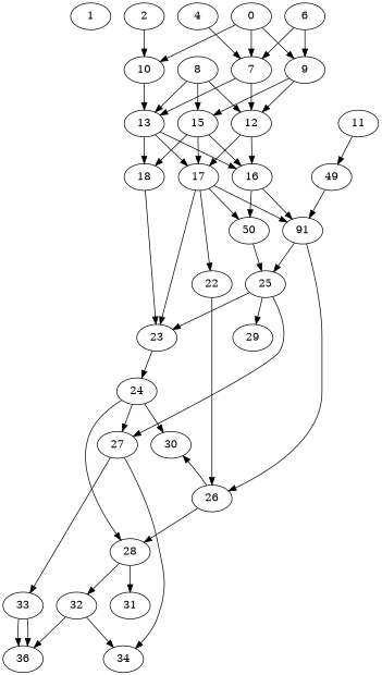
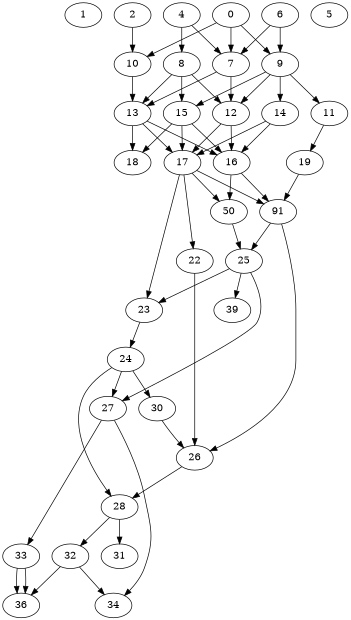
  digraph {
    node [alpha=0.19]
    1 [expect_size=49469440]
    2 [alpha=0.09 expect_size=49897472]
    10 [alpha=0.07 expect_size=40853504]
    13 [alpha=0.15 expect_size=35402752]
    16 [alpha=0.01 expect_size=16447488]
    17 [alpha=0.12 expect_size=21124096]
    18 [alpha=0.01 expect_size=47349760]
    n8 [alpha=0.14 expect_size=15157248 label=0]
    7 [alpha=0.11 expect_size=46040064]
    9 [alpha=0.05 expect_size=36253696]
    12 [alpha=0.18 expect_size=13843456]
    15 [alpha=0.08 expect_size=44913664]
    11 [alpha=0.05 expect_size=16821248]
-   19 [alpha=0.17 expect_size=43839488 label=49]
+   14 [alpha=0.15 expect_size=22283264]
+   19 [alpha=0.17 expect_size=43839488]
    4 [alpha=0.10 expect_size=46820352]
    8 [expect_size=48004096]
+   5 [alpha=0.08 expect_size=21235712]
    6 [alpha=0.02 expect_size=31540224]
    n20 [alpha=0.17 expect_size=26974208 label=91]
    n21 [alpha=0.18 expect_size=9376768 label=50]
    22 [alpha=0.16 expect_size=39299072]
    23 [alpha=0.18 expect_size=35443712]
    25 [alpha=0.05 expect_size=11252736]
    26 [alpha=0.03 expect_size=30535680]
    24 [alpha=0.18 expect_size=23043072]
    27 [expect_size=32607232]
-   29 [expect_size=15450112]
+   29 [expect_size=15450112 label=39]
    28 [alpha=0.12 expect_size=13681664]
    30 [alpha=0.01 expect_size=8303616]
    33 [alpha=0.01 expect_size=32753664]
    34 [alpha=0.11 expect_size=28325888]
    32 [alpha=0.18 expect_size=43293696]
    31 [alpha=0.08 expect_size=50028544]
    n35 [expect_size=24399872 label=36]
    2 -> 10
    10 -> 13
    13 -> 16
    13 -> 17
    13 -> 18
    16 -> n20
    16 -> n21
    17 -> n20
    17 -> n21
    17 -> 22
    17 -> 23
-   18 -> 23
    n8 -> 10
    n8 -> 7
    n8 -> 9
    7 -> 13
    7 -> 12
    9 -> 12
    9 -> 15
+   9 -> 11
+   9 -> 14
    12 -> 16
    12 -> 17
    15 -> 16
    15 -> 17
    15 -> 18
    11 -> 19
+   14 -> 16
+   14 -> 17
    19 -> n20
    4 -> 7
+   4 -> 8
    8 -> 13
    8 -> 12
    8 -> 15
    6 -> 7
    6 -> 9
    n20 -> 25
    n20 -> 26
    n21 -> 25
    22 -> 26
    23 -> 24
    25 -> 23
    25 -> 27
    25 -> 29
    26 -> 28
-   26 -> 30
+   30 -> 26
    24 -> 27
    24 -> 28
    24 -> 30
    27 -> 33
    27 -> 34
    28 -> 32
    28 -> 31
    33 -> n35
    33 -> n35
    32 -> 34
    32 -> n35
  }
